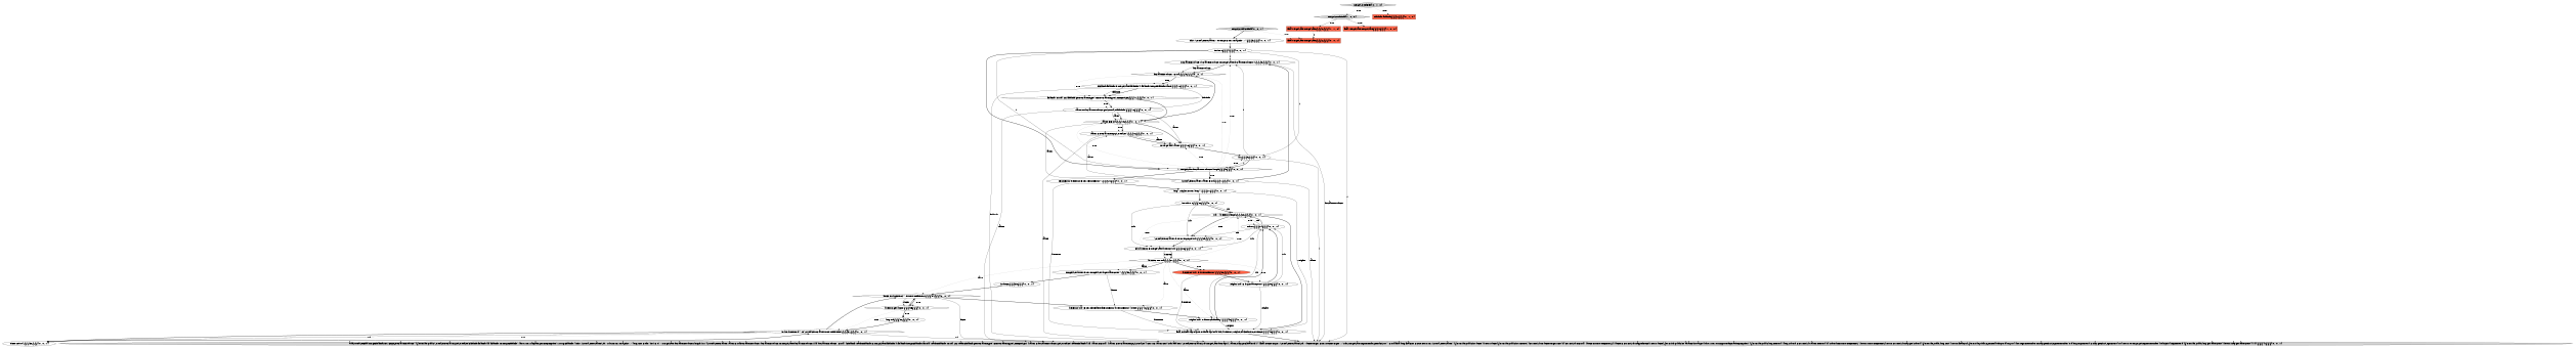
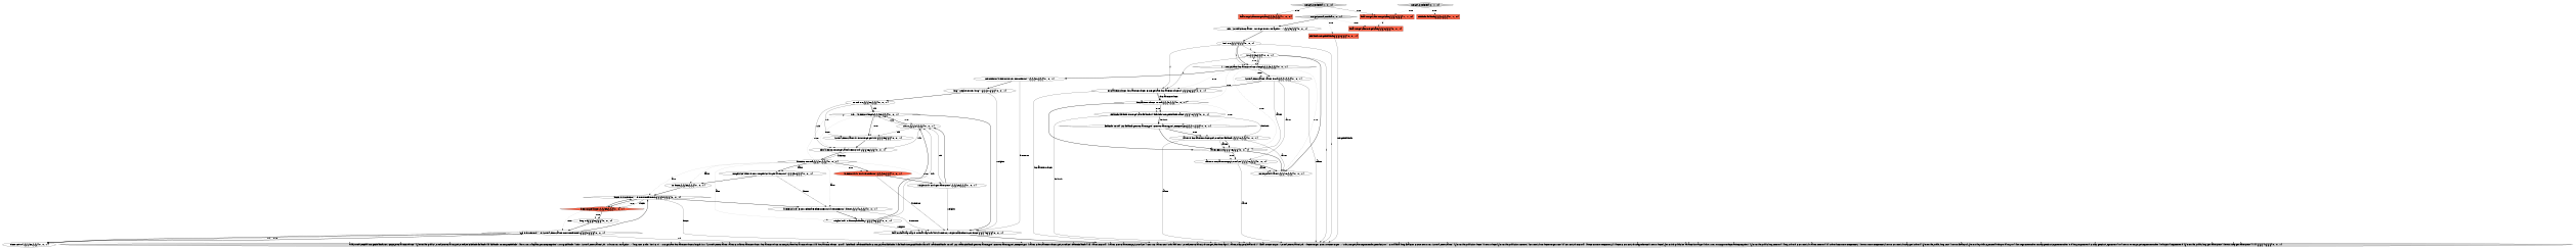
  digraph {
    node [fillcolor=white shape=ellipse style=filled]
    edge [style=solid]
    n1 [fillcolor=lightgray label="mergeSortedField['1', '0', '0']" shape=diamond]
    n2 [fillcolor=tomato label="final MergeState mergeState@@@2@@@['1', '1', '0']" shape=box]
    n3 [fillcolor=tomato label="final MergeState mergeState@@@2@@@['1', '0', '0']" shape=box]
    n4 [fillcolor=tomato label="final MergeState mergeState@@@2@@@['0', '0', '1']" shape=box]
    n5 [label="LongBitSet bitset = new LongBitSet(dv.getValueCount())@@@32@@@['0', '0', '1']"]
    n6 [label="int docID@@@33@@@['0', '0', '1']"]
    n7 [label="liveTerms(sub( = new BitsFilteredTermsEnum(dv.termsEnum(),bitset)@@@42@@@['0', '0', '1']"]
    n8 [label="(docID = dv.nextDoc()) != NO_MORE_DOCS@@@34@@@['0', '0', '1']" shape=diamond]
    n9 [label="weights(sub( = bitset.cardinality()@@@43@@@['0', '0', '1']"]
    n10 [label="final OrdinalMap map = OrdinalMap.build(this,liveTerms,weights,PackedInts.COMPACT)@@@46@@@['0', '0', '1']"]
    n11 [label="liveDocs == null@@@27@@@['0', '0', '1']" shape=diamond]
    n12 [fillcolor=tomato label="liveTerms(sub( = dv.termsEnum()@@@28@@@['0', '0', '1']"]
    n13 [label="weights(sub( = dv.getValueCount()@@@29@@@['0', '0', '1']"]
    n14 [label="sub < liveTerms.length@@@23@@@['0', '0', '1']" shape=diamond]
    n15 [fillcolor=lightgray label="addSortedSetField(mergeFieldInfo,new EmptyDocValuesProducer(){@Override public SortedSetDocValues getSortedSet(FieldInfo fieldInfo){if (fieldInfo != mergeFieldInfo) {throw new IllegalArgumentException(\"wrong FieldInfo\")}List<SortedSetDocValuesSub> subs = new ArrayList<>()long cost = 0for (int i = 0 i < mergeState.docValuesProducers.length i++){SortedSetDocValues values = nullDocValuesProducer docValuesProducer = mergeState.docValuesProducers(i(if (docValuesProducer != null) {FieldInfo readerFieldInfo = mergeState.fieldInfos(i(.fieldInfo(mergeFieldInfo.name)if (readerFieldInfo != null && readerFieldInfo.getDocValuesType() == DocValuesType.SORTED_SET) {values = docValuesProducer.getSortedSet(readerFieldInfo)}}if (values == null) {values = DocValues.emptySortedSet()}cost += values.cost()subs.add(new SortedSetDocValuesSub(mergeState.docMaps(i(,values,map.getGlobalOrds(i)))}final DocIDMerger<SortedSetDocValuesSub> docIDMerger = new DocIDMerger<>(subs,mergeState.segmentInfo.getIndexSort() != null)final long finalCost = costreturn new SortedSetDocValues(){@Override public int docID(){return docID}@Override public int nextDoc(){currentSub = docIDMerger.next()if (currentSub == null) {docID = NO_MORE_DOCS}{docID = currentSub.mappedDocID}return docID}@Override public int advance(int target){throw new UnsupportedOperationException()}@Override public long nextOrd(){long subOrd = currentSub.values.nextOrd()if (subOrd == NO_MORE_ORDS) {return NO_MORE_ORDS}return currentSub.map.get(subOrd)}@Override public long cost(){return finalCost}@Override public BytesRef lookupOrd(long ord){int segmentNumber = map.getFirstSegmentNumber(ord)long segmentOrd = map.getFirstSegmentOrd(ord)return toMerge.get(segmentNumber).lookupOrd(segmentOrd)}@Override public long getValueCount(){return map.getValueCount()}}}})@@@47@@@['0', '0', '1']"]
-   n16 [label="liveDocs.get(docID)@@@35@@@['0', '0', '1']" shape=diamond]
+   n16 [fillcolor=tomato label="liveDocs.get(docID)@@@35@@@['0', '0', '1']" shape=diamond]
    n17 [label="sub++@@@24@@@['0', '0', '1']"]
    n18 [label="List<SortedSetDocValues> toMerge = new ArrayList<>()@@@3@@@['0', '0', '1']"]
    n19 [label="int i = 0@@@4@@@['0', '0', '1']"]
    n20 [label="DocValuesProducer docValuesProducer = mergeState.docValuesProducers(i(@@@8@@@['0', '0', '1']"]
    n21 [label="i++@@@6@@@['0', '0', '1']"]
    n22 [label="i < mergeState.docValuesProducers.length@@@5@@@['0', '0', '1']" shape=diamond]
    n23 [label="int sub = 0@@@22@@@['0', '0', '1']"]
    n24 [label="Bits liveDocs = mergeState.liveDocs(sub(@@@26@@@['0', '0', '1']"]
    n25 [label="SortedSetDocValues dv = toMerge.get(sub)@@@25@@@['0', '0', '1']"]
    n26 [label="bitset.set(ord)@@@38@@@['0', '0', '1']"]
    n27 [label="(ord = dv.nextOrd()) != SortedSetDocValues.NO_MORE_ORDS@@@37@@@['0', '0', '1']" shape=diamond]
    n28 [fillcolor=lightgray label="mergeSortedField['0', '1', '0']" shape=diamond]
    n29 [fillcolor=tomato label="FieldInfo fieldInfo@@@2@@@['0', '1', '0']" shape=box]
    n30 [label="SortedSetDocValues values = null@@@7@@@['0', '0', '1']"]
    n31 [label="values == null@@@15@@@['0', '0', '1']" shape=diamond]
    n32 [label="values = DocValues.emptySortedSet()@@@16@@@['0', '0', '1']"]
    n33 [label="toMerge.add(values)@@@18@@@['0', '0', '1']"]
    n34 [label="docValuesProducer != null@@@9@@@['0', '0', '1']" shape=diamond]
    n35 [label="long ord@@@36@@@['0', '0', '1']"]
+   n36 [fillcolor=tomato label="FieldInfo mergeFieldInfo@@@2@@@['0', '0', '1']" shape=box]
    n37 [label="TermsEnum liveTerms = new TermsEnum((((@@@20@@@['0', '0', '1']"]
    n38 [label="long(( weights = new long((((@@@21@@@['0', '0', '1']"]
    n39 [fillcolor=lightgray label="mergeSortedSetField['0', '0', '1']" shape=diamond]
    n40 [label="FieldInfo fieldInfo = mergeState.fieldInfos(i(.fieldInfo(mergeFieldInfo.name)@@@10@@@['0', '0', '1']"]
    n41 [label="fieldInfo != null && fieldInfo.getDocValuesType() == DocValuesType.SORTED_SET@@@11@@@['0', '0', '1']" shape=diamond]
    n42 [label="values = docValuesProducer.getSortedSet(fieldInfo)@@@12@@@['0', '0', '1']"]
    n1 -> n2 [label=true]
    n1 -> n3 [label=true]
    n2 -> n4 [label=0 style=dashed]
    n5 -> n6 [style=bold]
    n5 -> n7 [label=bitset]
    n6 -> n8 [style=bold]
    n7 -> n9 [style=bold]
    n7 -> n10 [label=liveTerms]
    n8 -> n7 [style=bold]
    n8 -> n15 [label=docID]
    n8 -> n16 [style=bold]
    n8 -> n16 [label=true style=dotted]
    n8 -> n16 [label=docID]
    n9 -> n10 [label=weights]
    n9 -> n17 [style=bold]
    n9 -> n17 [label=sub]
    n10 -> n15 [style=bold]
    n11 -> n5 [label=false style=dotted]
    n11 -> n5 [style=bold]
+   n11 -> n6 [label=false style=dotted]
    n11 -> n7 [label=false style=dotted]
    n11 -> n8 [label=false style=dotted]
    n11 -> n9 [label=false style=dotted]
    n11 -> n12 [style=bold]
    n11 -> n12 [label=true style=dotted]
    n11 -> n13 [label=true style=dotted]
    n11 -> n14 [label=true style=dotted]
    n12 -> n10 [label=liveTerms]
    n12 -> n13 [style=bold]
    n13 -> n10 [label=weights]
    n13 -> n17 [label=sub]
    n13 -> n17 [style=bold]
    n14 -> n10 [style=bold]
    n14 -> n17 [label=true style=dotted]
    n14 -> n24 [label=true style=dotted]
    n14 -> n25 [style=bold]
    n14 -> n25 [label=true style=dotted]
    n16 -> n8 [style=bold]
    n16 -> n27 [label=true style=dotted]
    n16 -> n35 [label=true style=dotted]
    n16 -> n35 [style=bold]
    n17 -> n14 [label=sub]
    n17 -> n14 [style=bold]
    n17 -> n24 [label=sub]
    n17 -> n25 [label=sub]
    n18 -> n19 [style=bold]
    n19 -> n15 [label=i]
    n19 -> n20 [label=i]
    n19 -> n21 [label=i]
    n19 -> n22 [style=bold]
    n19 -> n22 [label=i]
    n20 -> n15 [label=docValuesProducer]
    n20 -> n34 [label=docValuesProducer]
    n20 -> n34 [style=bold]
    n21 -> n15 [label=i]
    n21 -> n20 [label=i]
    n21 -> n22 [label=i]
    n21 -> n22 [style=bold]
    n22 -> n20 [label=true style=dotted]
    n22 -> n21 [label=true style=dotted]
    n22 -> n30 [style=bold]
    n22 -> n30 [label=true style=dotted]
    n22 -> n31 [label=true style=dotted]
    n22 -> n33 [label=true style=dotted]
    n22 -> n34 [label=true style=dotted]
    n22 -> n37 [style=bold]
    n23 -> n14 [style=bold]
    n23 -> n14 [label=sub]
    n23 -> n24 [label=sub]
    n23 -> n25 [label=sub]
    n24 -> n11 [label=liveDocs]
    n24 -> n11 [style=bold]
    n25 -> n24 [style=bold]
    n26 -> n27 [style=bold]
    n27 -> n8 [style=bold]
    n27 -> n15 [label=ord]
    n27 -> n26 [style=bold]
    n27 -> n26 [label=ord]
    n27 -> n26 [label=true style=dotted]
-   n28 -> n1 [label=true style=dotted]
+   n28 -> n2 [label=true style=dotted]
    n28 -> n29 [label=true style=dotted]
    n30 -> n15 [label=values]
    n30 -> n20 [style=bold]
    n30 -> n31 [label=values]
    n30 -> n32 [label=values]
    n31 -> n32 [style=bold]
    n31 -> n32 [label=true style=dotted]
    n31 -> n33 [style=bold]
    n32 -> n15 [label=values]
    n32 -> n33 [label=values]
    n32 -> n33 [style=bold]
-   n33 -> n21 [style=bold]
+   n21 -> n33 [style=bold]
    n34 -> n31 [style=bold]
    n34 -> n40 [label=true style=dotted]
    n34 -> n40 [style=bold]
    n34 -> n41 [label=true style=dotted]
    n35 -> n27 [style=bold]
+   n36 -> n15 [label=mergeFieldInfo]
    n37 -> n10 [label=liveTerms]
    n37 -> n38 [style=bold]
    n38 -> n10 [label=weights]
    n38 -> n23 [style=bold]
    n39 -> n4 [label=true style=dotted]
    n39 -> n18 [style=bold]
+   n39 -> n36 [label=true style=dotted]
    n40 -> n15 [label=fieldInfo]
    n40 -> n41 [style=bold]
    n40 -> n41 [label=fieldInfo]
    n40 -> n42 [label=fieldInfo]
    n41 -> n31 [style=bold]
    n41 -> n42 [label=true style=dotted]
    n41 -> n42 [style=bold]
    n42 -> n15 [label=values]
    n42 -> n31 [label=values]
    n42 -> n31 [style=bold]
    n42 -> n33 [label=values]
  }
